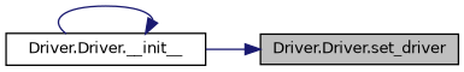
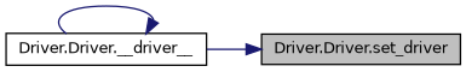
  digraph {
    rankdir=RL
    node [color=black fontname=Helvetica fontsize=10 shape=record style=filled]
    edge [color=midnightblue dir=back fontname=Helvetica fontsize=10 labelfontname=Helvetica labelfontsize=10 style=solid]
    n1 [fillcolor=grey75 fontcolor=black height=0.2 label="Driver.Driver.set_driver" width=0.4]
-   n2 [fillcolor=white height=0.2 label="Driver.Driver.__init__" width=0.4]
+   n2 [fillcolor=white height=0.2 label="Driver.Driver.__driver__" width=0.4]
    n1 -> n2
    n2 -> n2
  }
